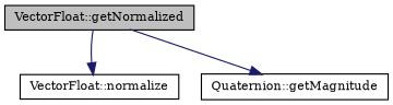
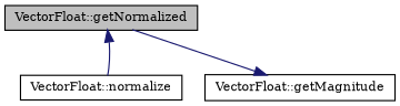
  digraph {
    fontname="DejaVu Serif"
    rankdir=TB
    node [color=black fillcolor=white fontname="DejaVu Serif" fontsize=10 shape=record style=filled]
    edge [color=midnightblue fontname="DejaVu Serif" fontsize=10 labelfontname=Helvetica labelfontsize=10 style=solid]
    n1 [fillcolor=grey75 fontcolor=black height=0.2 label="VectorFloat::getNormalized" width=0.4]
    n2 [height=0.2 label="VectorFloat::normalize" width=0.4]
-   n3 [height=0.2 label="Quaternion::getMagnitude" width=0.4]
-   n1 -> n2
+   n3 [height=0.2 label="VectorFloat::getMagnitude" width=0.4]
+   n2 -> n1
    n1 -> n3
  }
